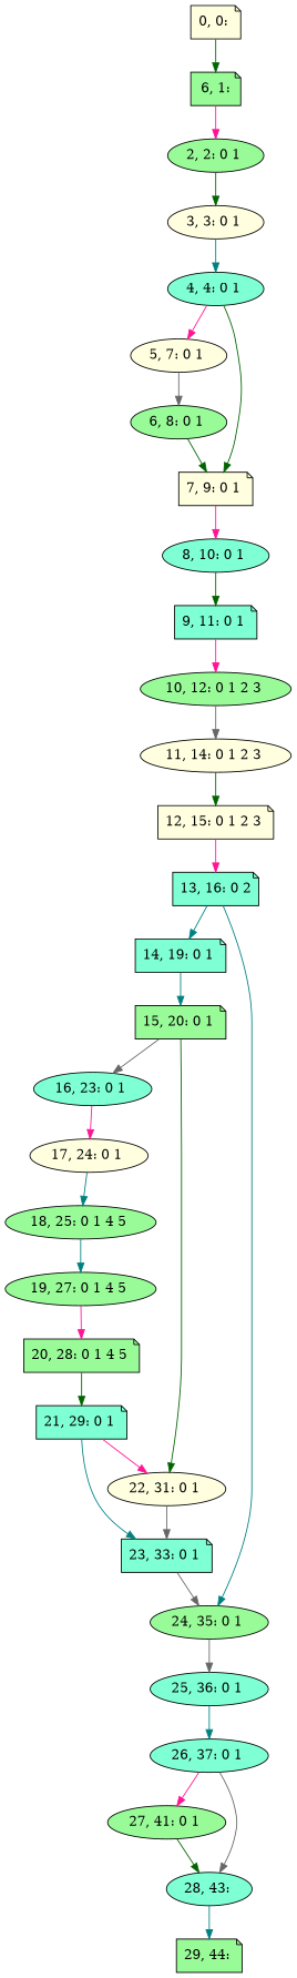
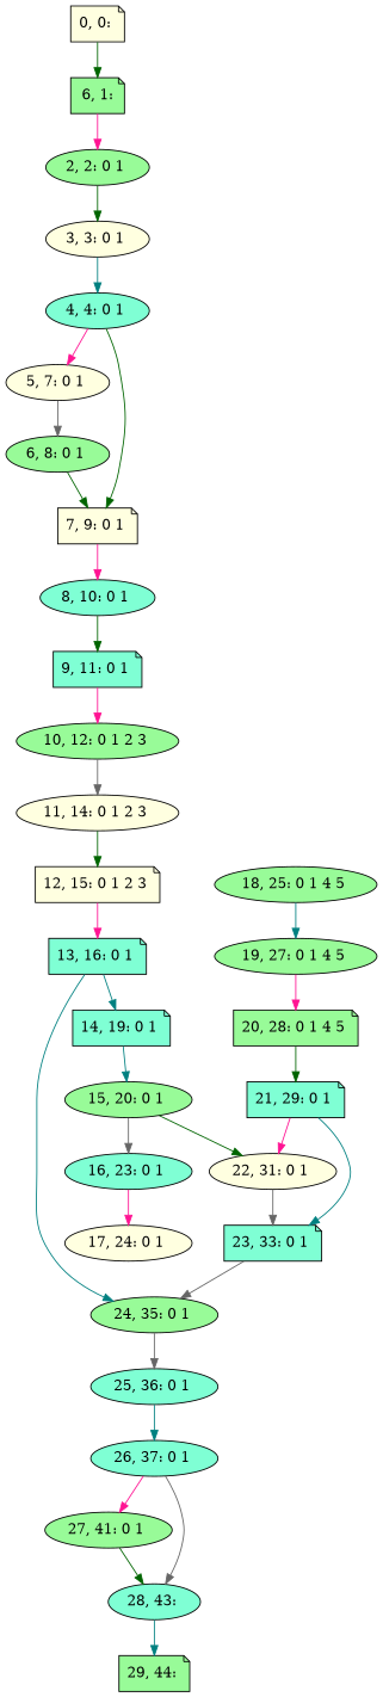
  digraph {
    node [fillcolor=palegreen shape=ellipse style=filled]
    edge [color=darkgreen]
    n1 [fillcolor=lightyellow label="0, 0: " shape=note]
    n2 [label="6, 1:" shape=note]
    n3 [label="2, 2: 0 1 "]
    n4 [fillcolor=lightyellow label="3, 3: 0 1 "]
    n5 [fillcolor=aquamarine label="4, 4: 0 1 "]
    n6 [fillcolor=lightyellow label="5, 7: 0 1 "]
    n7 [fillcolor=lightyellow label="7, 9: 0 1 " shape=note]
    n8 [label="6, 8: 0 1 "]
    n9 [fillcolor=aquamarine label="8, 10: 0 1 "]
    n10 [fillcolor=aquamarine label="9, 11: 0 1 " shape=note]
    n11 [label="10, 12: 0 1 2 3 "]
    n12 [fillcolor=lightyellow label="11, 14: 0 1 2 3 "]
    n13 [fillcolor=lightyellow label="12, 15: 0 1 2 3 " shape=note]
-   n14 [fillcolor=aquamarine label="13, 16: 0 2" shape=note]
+   n14 [fillcolor=aquamarine label="13, 16: 0 1 " shape=note]
    n15 [fillcolor=aquamarine label="14, 19: 0 1 " shape=note]
    n16 [label="24, 35: 0 1 "]
-   n17 [label="15, 20: 0 1 " shape=note]
+   n17 [label="15, 20: 0 1 "]
    n18 [fillcolor=aquamarine label="25, 36: 0 1 "]
    n19 [fillcolor=aquamarine label="16, 23: 0 1 "]
    n20 [fillcolor=lightyellow label="22, 31: 0 1 "]
    n21 [fillcolor=lightyellow label="17, 24: 0 1 "]
    n22 [fillcolor=aquamarine label="23, 33: 0 1 " shape=note]
    n23 [label="18, 25: 0 1 4 5 "]
    n24 [label="19, 27: 0 1 4 5 "]
    n25 [label="20, 28: 0 1 4 5 " shape=note]
    n26 [fillcolor=aquamarine label="21, 29: 0 1 " shape=note]
    n27 [fillcolor=aquamarine label="26, 37: 0 1 "]
    n28 [label="27, 41: 0 1 "]
    n29 [fillcolor=aquamarine label="28, 43: "]
    n30 [label="29, 44: " shape=note]
    n1 -> n2
    n2 -> n3 [color=deeppink]
    n3 -> n4
    n4 -> n5 [color=teal]
    n5 -> n6 [color=deeppink]
    n5 -> n7
    n6 -> n8 [color=gray40]
    n7 -> n9 [color=deeppink]
    n8 -> n7
    n9 -> n10
    n10 -> n11 [color=deeppink]
    n11 -> n12 [color=gray40]
    n12 -> n13
    n13 -> n14 [color=deeppink]
    n14 -> n15 [color=teal]
    n14 -> n16 [color=teal]
    n15 -> n17 [color=teal]
    n16 -> n18 [color=gray40]
    n17 -> n19 [color=gray40]
    n17 -> n20
    n18 -> n27 [color=teal]
    n19 -> n21 [color=deeppink]
    n20 -> n22 [color=gray40]
-   n21 -> n23 [color=teal]
    n22 -> n16 [color=gray40]
    n23 -> n24 [color=teal]
    n24 -> n25 [color=deeppink]
    n25 -> n26
    n26 -> n20 [color=deeppink]
    n26 -> n22 [color=teal]
    n27 -> n28 [color=deeppink]
    n27 -> n29 [color=gray40]
    n28 -> n29
    n29 -> n30 [color=teal]
  }
